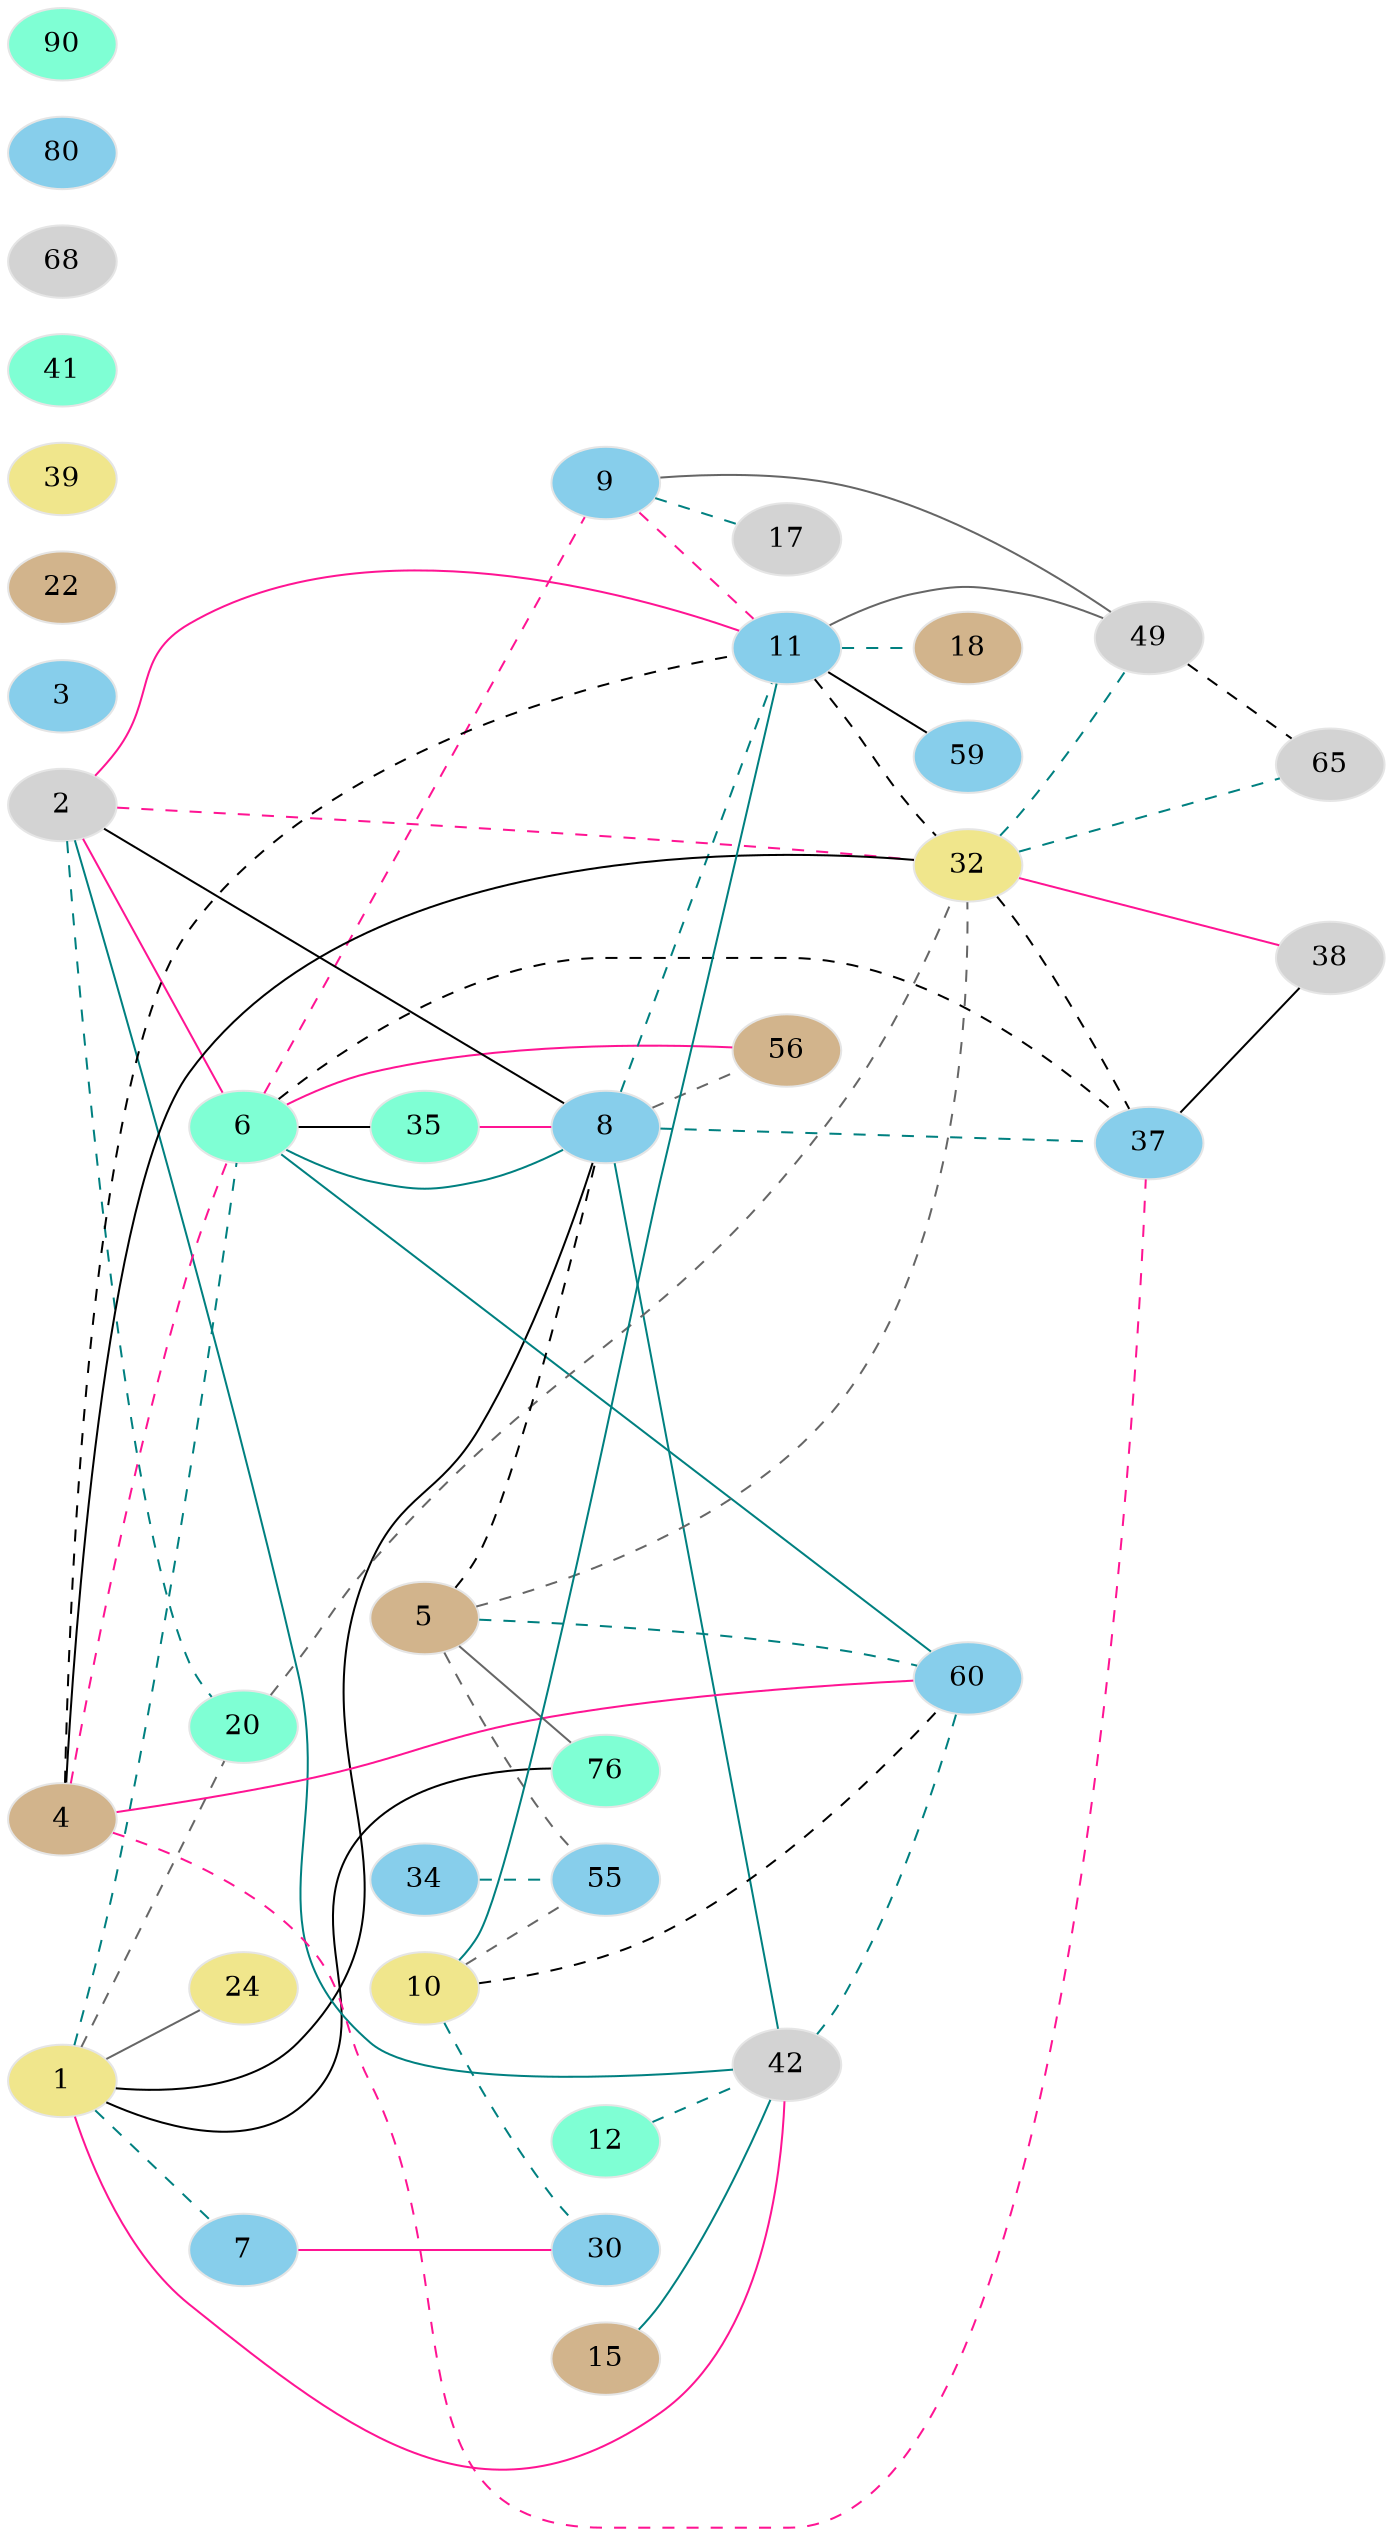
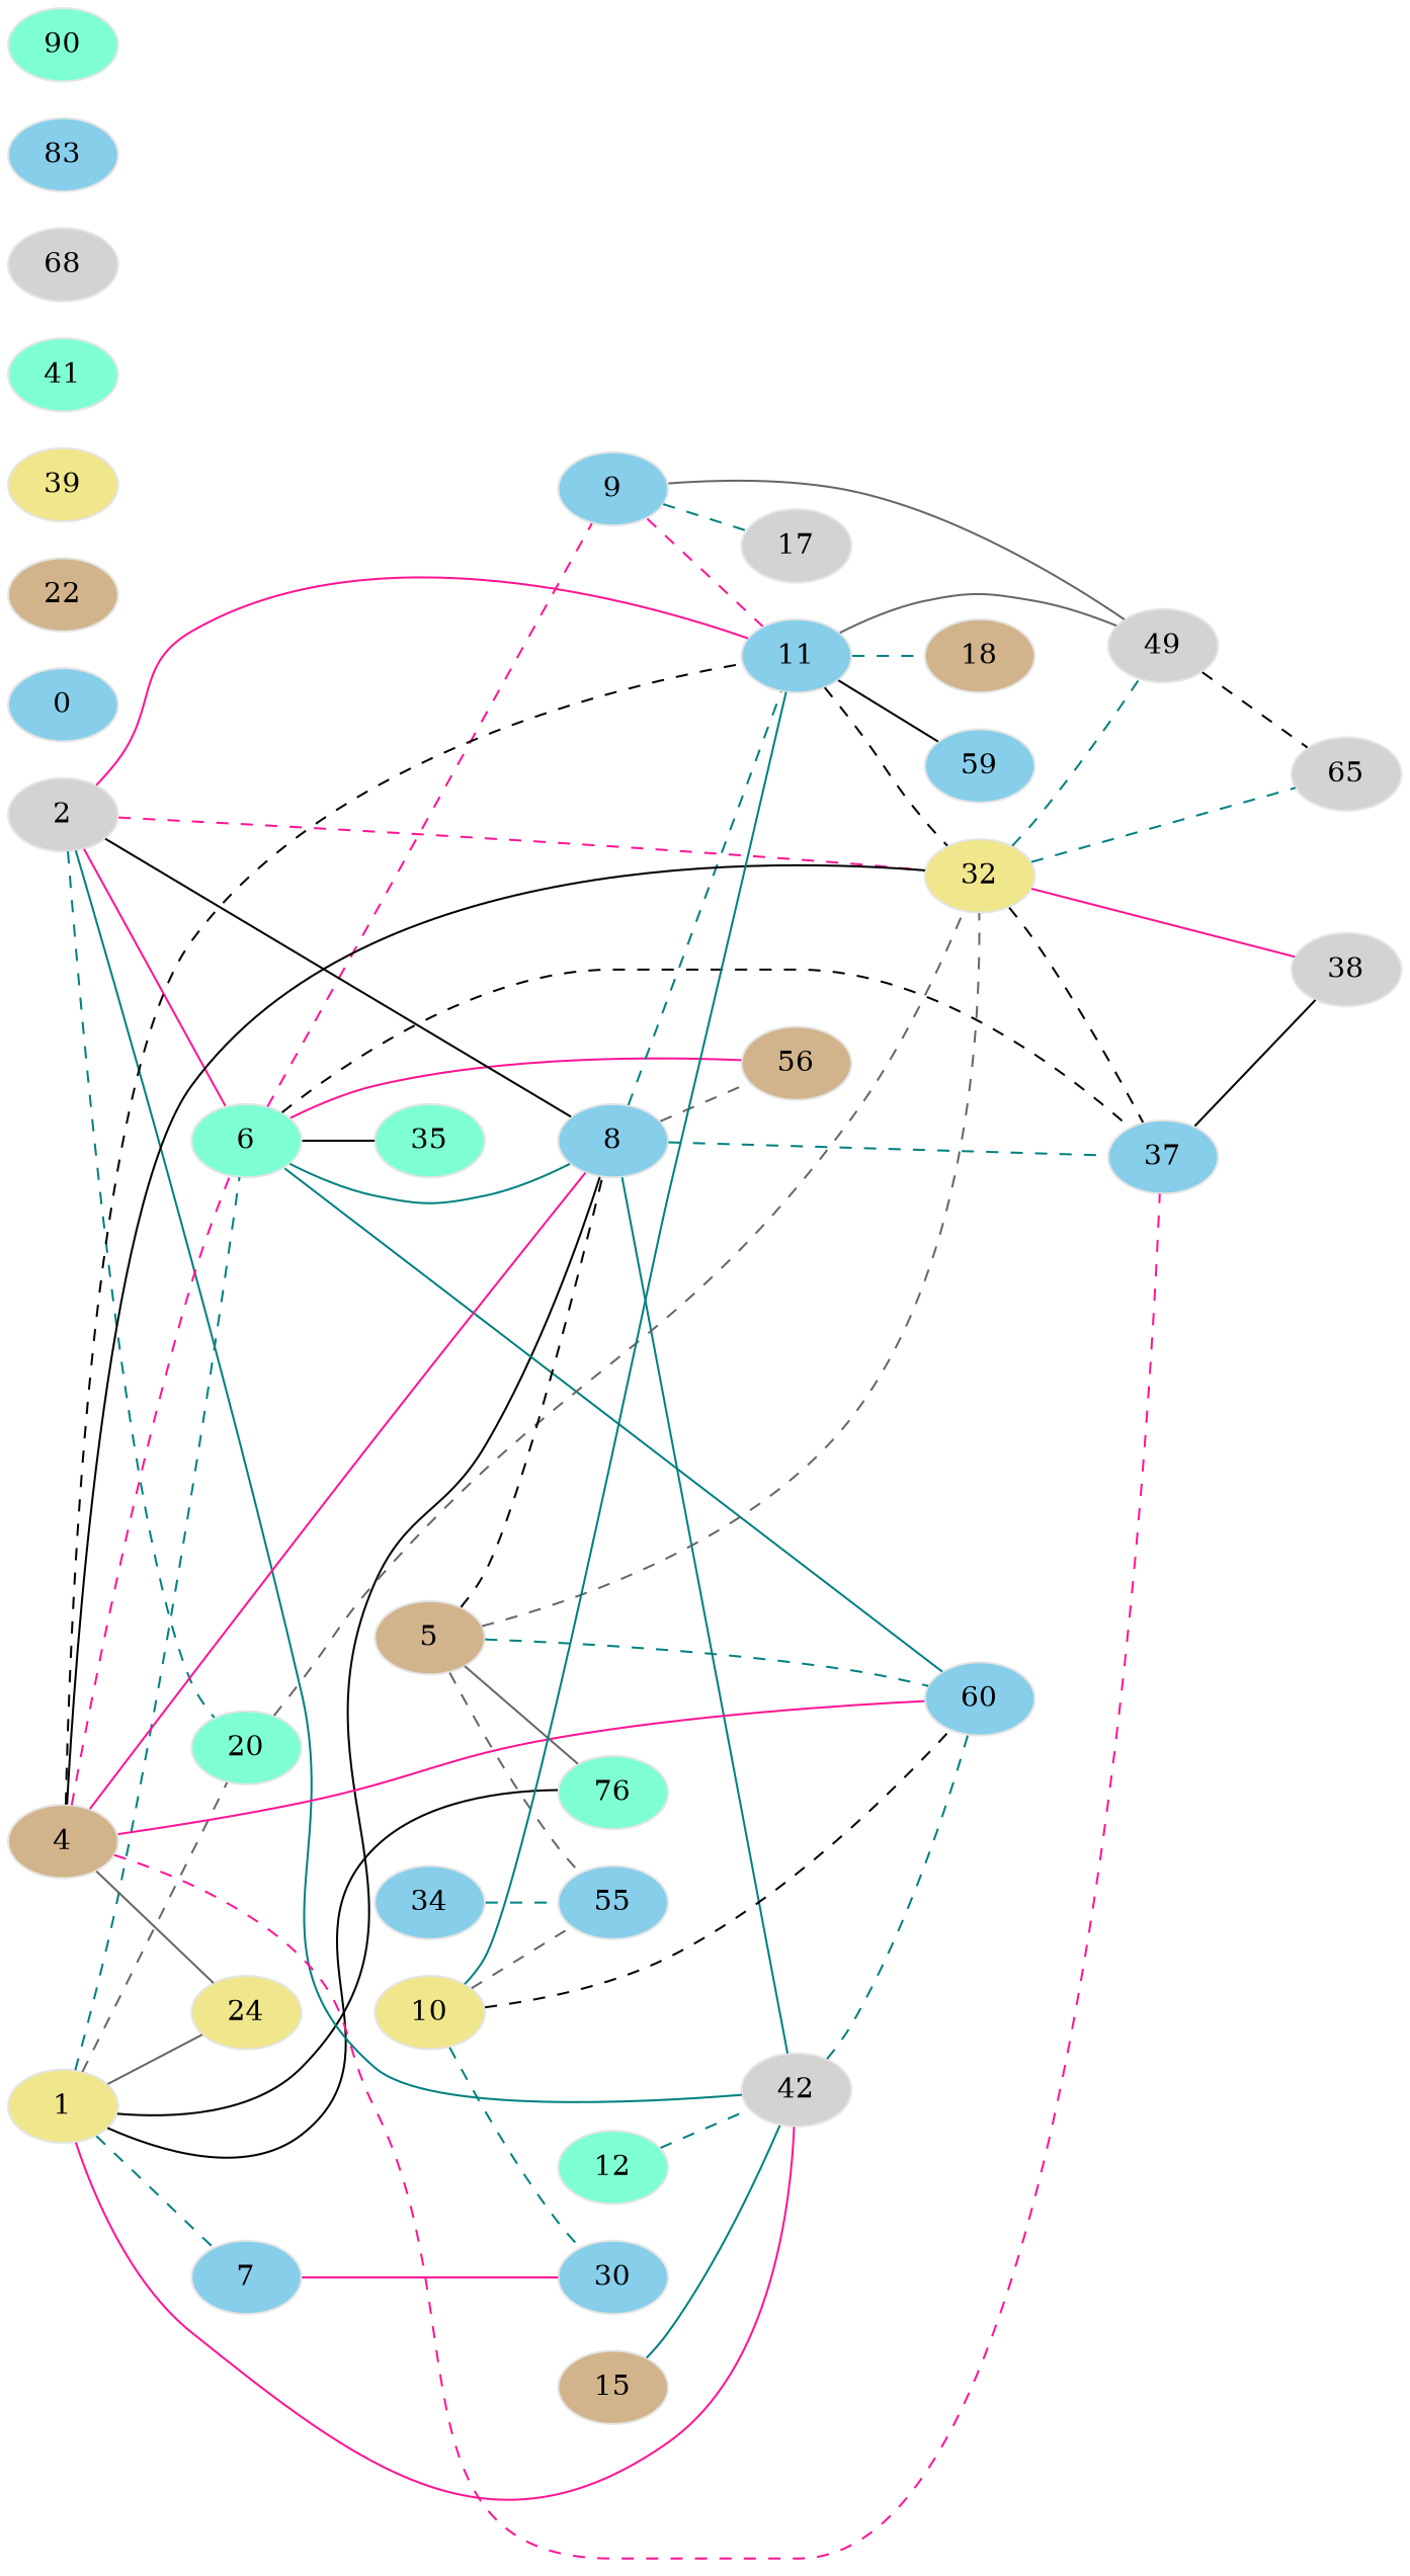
  graph {
    rankdir=LR
    node [color=gray90 fillcolor=skyblue style=filled]
    edge [color=teal style=dashed]
    1 [fillcolor=khaki super="+77+40+14"]
    6 [fillcolor=aquamarine super="+53+25+78+71"]
    7 [super="+81+33"]
    8 [super="+48+22+46"]
    20 [fillcolor=aquamarine]
    24 [fillcolor=khaki]
    42 [fillcolor=lightgrey super="+54"]
    76 [fillcolor=aquamarine]
    37 [super="+44+70+52"]
    60 [super="+66"]
    9
    35 [fillcolor=aquamarine]
    56 [fillcolor=tan]
    30 [super="+64"]
    11 [super="+72+61+21"]
    17 [fillcolor=lightgrey super="+73"]
    32 [fillcolor=khaki super="+43"]
    2 [fillcolor=lightgrey super="+23+89+28"]
    49 [fillcolor=lightgrey super="+57"]
    18 [fillcolor=tan]
    n21 [label=59]
    38 [fillcolor=lightgrey]
    65 [fillcolor=lightgrey super="+82"]
-   3
+   3 [label=0]
    4 [fillcolor=tan super="+94+27"]
    5 [fillcolor=tan super="+36+16"]
    55 [super="+85"]
    10 [fillcolor=khaki super="+13"]
    12 [fillcolor=aquamarine]
    15 [fillcolor=tan super="+83"]
    n31 [fillcolor=tan label=22 super="+51"]
    34
    39 [fillcolor=khaki]
    41 [fillcolor=aquamarine]
    68 [fillcolor=lightgrey]
-   80
+   80 [label=83]
    90 [fillcolor=aquamarine]
    1 -- 6
    1 -- 7
    1 -- 8 [color=black style=solid]
    1 -- 20 [color=gray40]
    1 -- 24 [color=gray40 style=solid]
    1 -- 42 [color=deeppink style=solid]
    1 -- 76 [color=black style=solid]
    6 -- 8 [style=solid]
    6 -- 37 [color=black]
    6 -- 60 [style=solid]
    6 -- 9 [color=deeppink]
    6 -- 35 [color=black style=solid]
    6 -- 56 [color=deeppink style=solid]
    7 -- 30 [color=deeppink style=solid]
    8 -- 42 [style=solid]
    8 -- 37 [weight=2]
    8 -- 56 [color=gray40]
    8 -- 11
    20 -- 32 [color=gray40]
    42 -- 60
    37 -- 38 [color=black style=solid]
    9 -- 11 [color=deeppink]
    9 -- 17
    9 -- 49 [color=gray40 style=solid]
    11 -- 32 [color=black]
    11 -- 49 [color=gray40 style=solid]
    11 -- 18
    11 -- n21 [color=black style=solid]
    32 -- 37 [color=black]
    32 -- 49
    32 -- 38 [color=deeppink style=solid]
    32 -- 65
    2 -- 6 [color=deeppink style=solid]
    2 -- 8 [color=black style=solid weight=6]
    2 -- 20
    2 -- 42 [style=solid weight=2]
    2 -- 11 [color=deeppink style=solid]
    2 -- 32 [color=deeppink weight=2]
    49 -- 65 [color=black]
    4 -- 6 [color=deeppink]
-   35 -- 8 [color=deeppink style=solid]
+   4 -- 8 [color=deeppink style=solid]
+   4 -- 24 [color=gray40 style=solid]
    4 -- 37 [color=deeppink weight=3]
    4 -- 60 [color=deeppink style=solid]
    4 -- 11 [color=black]
    4 -- 32 [color=black style=solid]
    5 -- 8 [color=black weight=2]
    5 -- 76 [color=gray40 style=solid]
    5 -- 60
    5 -- 32 [color=gray40]
    5 -- 55 [color=gray40]
    10 -- 60 [color=black]
    10 -- 30
    10 -- 11 [style=solid]
    10 -- 55 [color=gray40]
    12 -- 42
    15 -- 42 [style=solid]
    34 -- 55
  }
